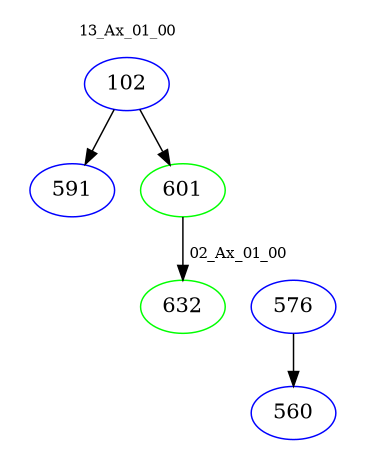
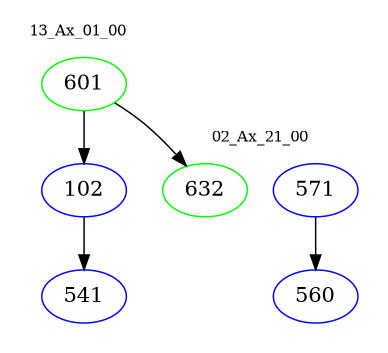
  digraph {
    node [color=blue]
    edge [color=black]
    n1 [label=102]
-   n2 [label=591]
+   n2 [label=541]
    n3 [color=green label=601]
-   n4 [label=576]
+   n4 [label=571]
    n5 [label=560]
    n6 [color=green label=632]
    subgraph cluster_1 {
      color=white
      fontsize=10
      label="13_Ax_01_00"
      n1
      n2
      n3
    }
    subgraph cluster_2 {
      color=white
      fontsize=10
-     label="02_Ax_01_00"
+     label="02_Ax_21_00"
      n4
      n5
      n6
    }
    n1 -> n2
-   n1 -> n3
+   n3 -> n1
    n3 -> n6
    n4 -> n5
  }
